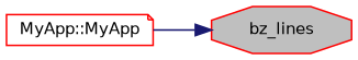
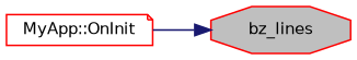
  digraph {
    rankdir=RL
    node [color=red fontname=Helvetica fontsize=10 style=filled]
    n1 [fillcolor=grey75 fontcolor=black height=0.2 label=bz_lines shape=octagon width=0.4]
-   n2 [fillcolor=white height=0.2 label="MyApp::MyApp" shape=note width=0.4]
+   n2 [fillcolor=white height=0.2 label="MyApp::OnInit" shape=note width=0.4]
    n1 -> n2 [color=midnightblue dir=back fontname=Helvetica fontsize=10 labelfontname=Helvetica labelfontsize=10 style=solid]
  }
